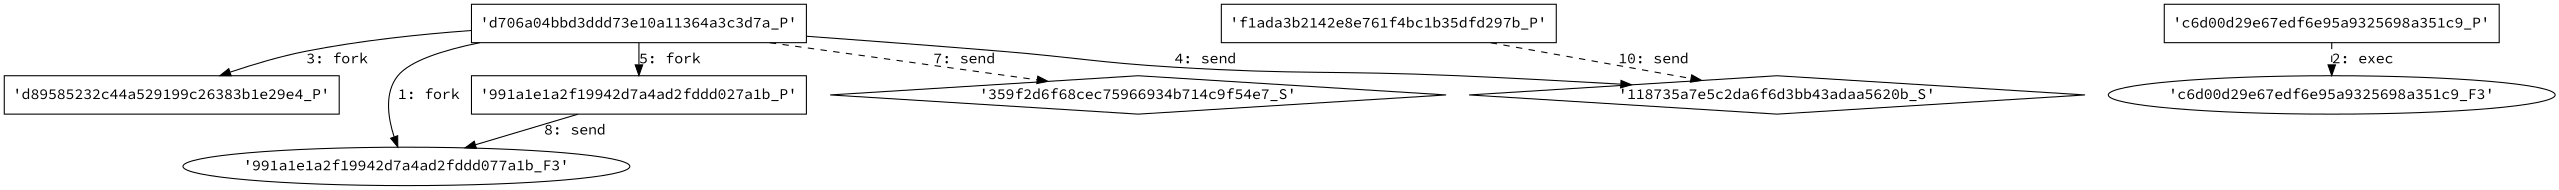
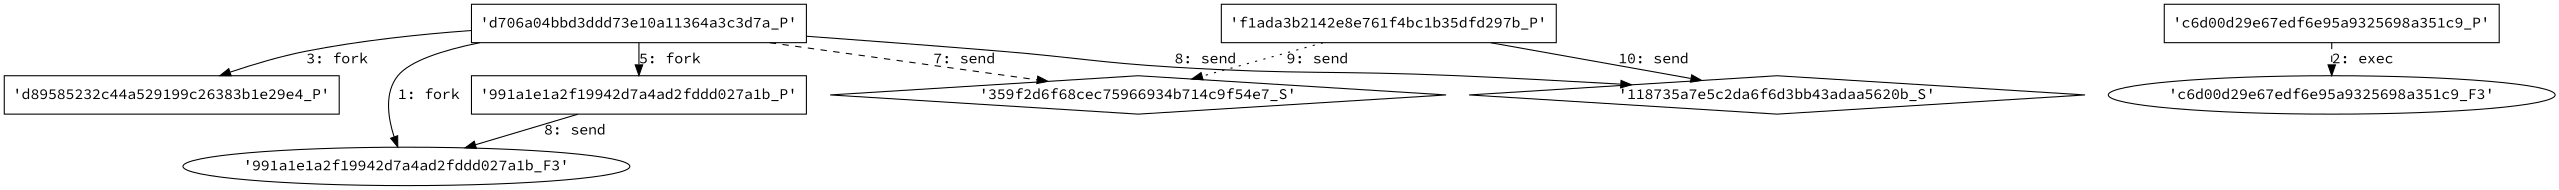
  digraph {
    engine=neato
    fixedsize=false
    fontname="Source Code Pro"
    fontsize=10
    nodesep=0.3
    rankdir=TB
    ranksep=0
    splines=true
    node [fontname="Source Code Pro" node_type=Process shape=box]
    edge [fontname="Source Code Pro" style=solid]
    "'d706a04bbd3ddd73e10a11364a3c3d7a_P'"
    "'d89585232c44a529199c26383b1e29e4_P'"
    "'991a1e1a2f19942d7a4ad2fddd027a1b_P'"
    n4 [label="'359f2d6f68cec75966934b714c9f54e7_S'" node_type=Socket shape=diamond]
    "'118735a7e5c2da6f6d3bb43adaa5620b_S'" [node_type=Socket shape=diamond]
-   "'991a1e1a2f19942d7a4ad2fddd027a1b_F3'" [node_type=File shape=ellipse label="'991a1e1a2f19942d7a4ad2fddd077a1b_F3'"]
+   "'991a1e1a2f19942d7a4ad2fddd027a1b_F3'" [node_type=File shape=ellipse]
    "'c6d00d29e67edf6e95a9325698a351c9_F3'" [node_type=File shape=ellipse]
    "'c6d00d29e67edf6e95a9325698a351c9_P'"
    "'f1ada3b2142e8e761f4bc1b35dfd297b_P'"
    "'d706a04bbd3ddd73e10a11364a3c3d7a_P'" -> "'d89585232c44a529199c26383b1e29e4_P'" [label="3: fork"]
    "'d706a04bbd3ddd73e10a11364a3c3d7a_P'" -> "'991a1e1a2f19942d7a4ad2fddd027a1b_P'" [label="5: fork"]
    "'d706a04bbd3ddd73e10a11364a3c3d7a_P'" -> n4 [label="7: send" style=dashed]
-   "'d706a04bbd3ddd73e10a11364a3c3d7a_P'" -> "'118735a7e5c2da6f6d3bb43adaa5620b_S'" [label="4: send"]
+   "'d706a04bbd3ddd73e10a11364a3c3d7a_P'" -> "'118735a7e5c2da6f6d3bb43adaa5620b_S'" [label="8: send"]
    "'d706a04bbd3ddd73e10a11364a3c3d7a_P'" -> "'991a1e1a2f19942d7a4ad2fddd027a1b_F3'" [label="1: fork"]
    "'991a1e1a2f19942d7a4ad2fddd027a1b_P'" -> "'991a1e1a2f19942d7a4ad2fddd027a1b_F3'" [label="8: send"]
    "'c6d00d29e67edf6e95a9325698a351c9_P'" -> "'c6d00d29e67edf6e95a9325698a351c9_F3'" [label="2: exec" style=dashed]
-   "'f1ada3b2142e8e761f4bc1b35dfd297b_P'" -> "'118735a7e5c2da6f6d3bb43adaa5620b_S'" [label="10: send" style=dashed]
+   "'f1ada3b2142e8e761f4bc1b35dfd297b_P'" -> n4 [label="9: send" style=dotted]
+   "'f1ada3b2142e8e761f4bc1b35dfd297b_P'" -> "'118735a7e5c2da6f6d3bb43adaa5620b_S'" [label="10: send"]
  }
